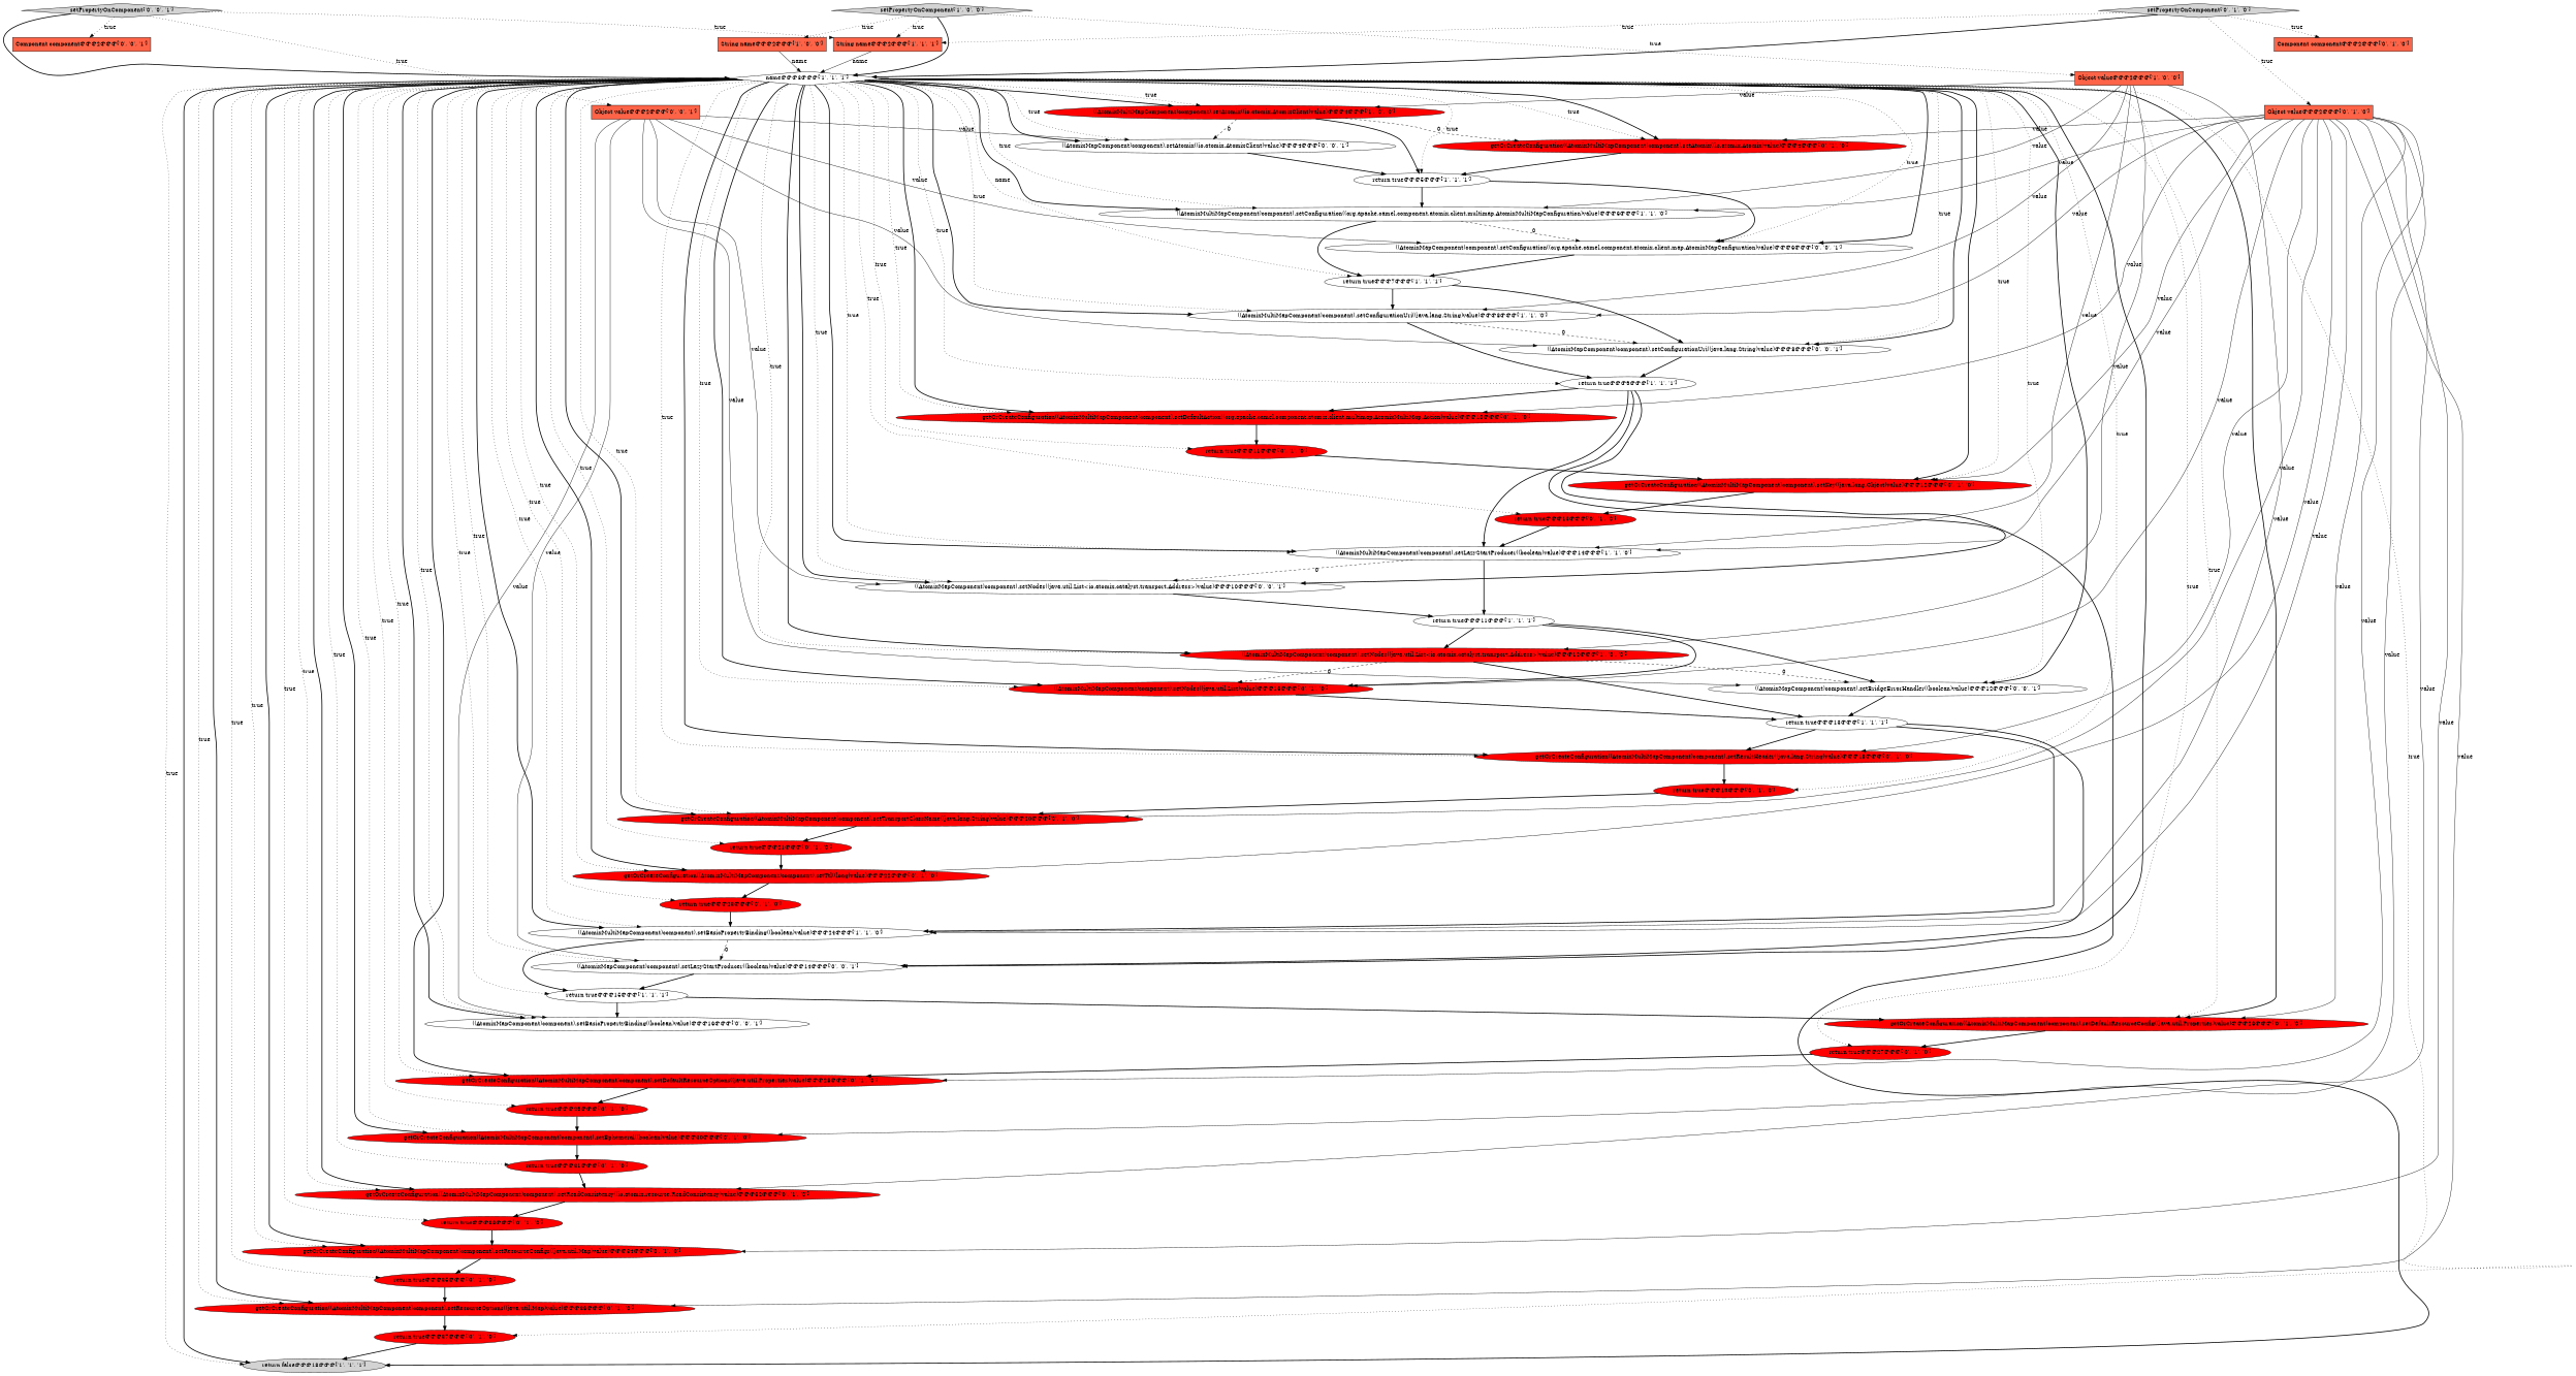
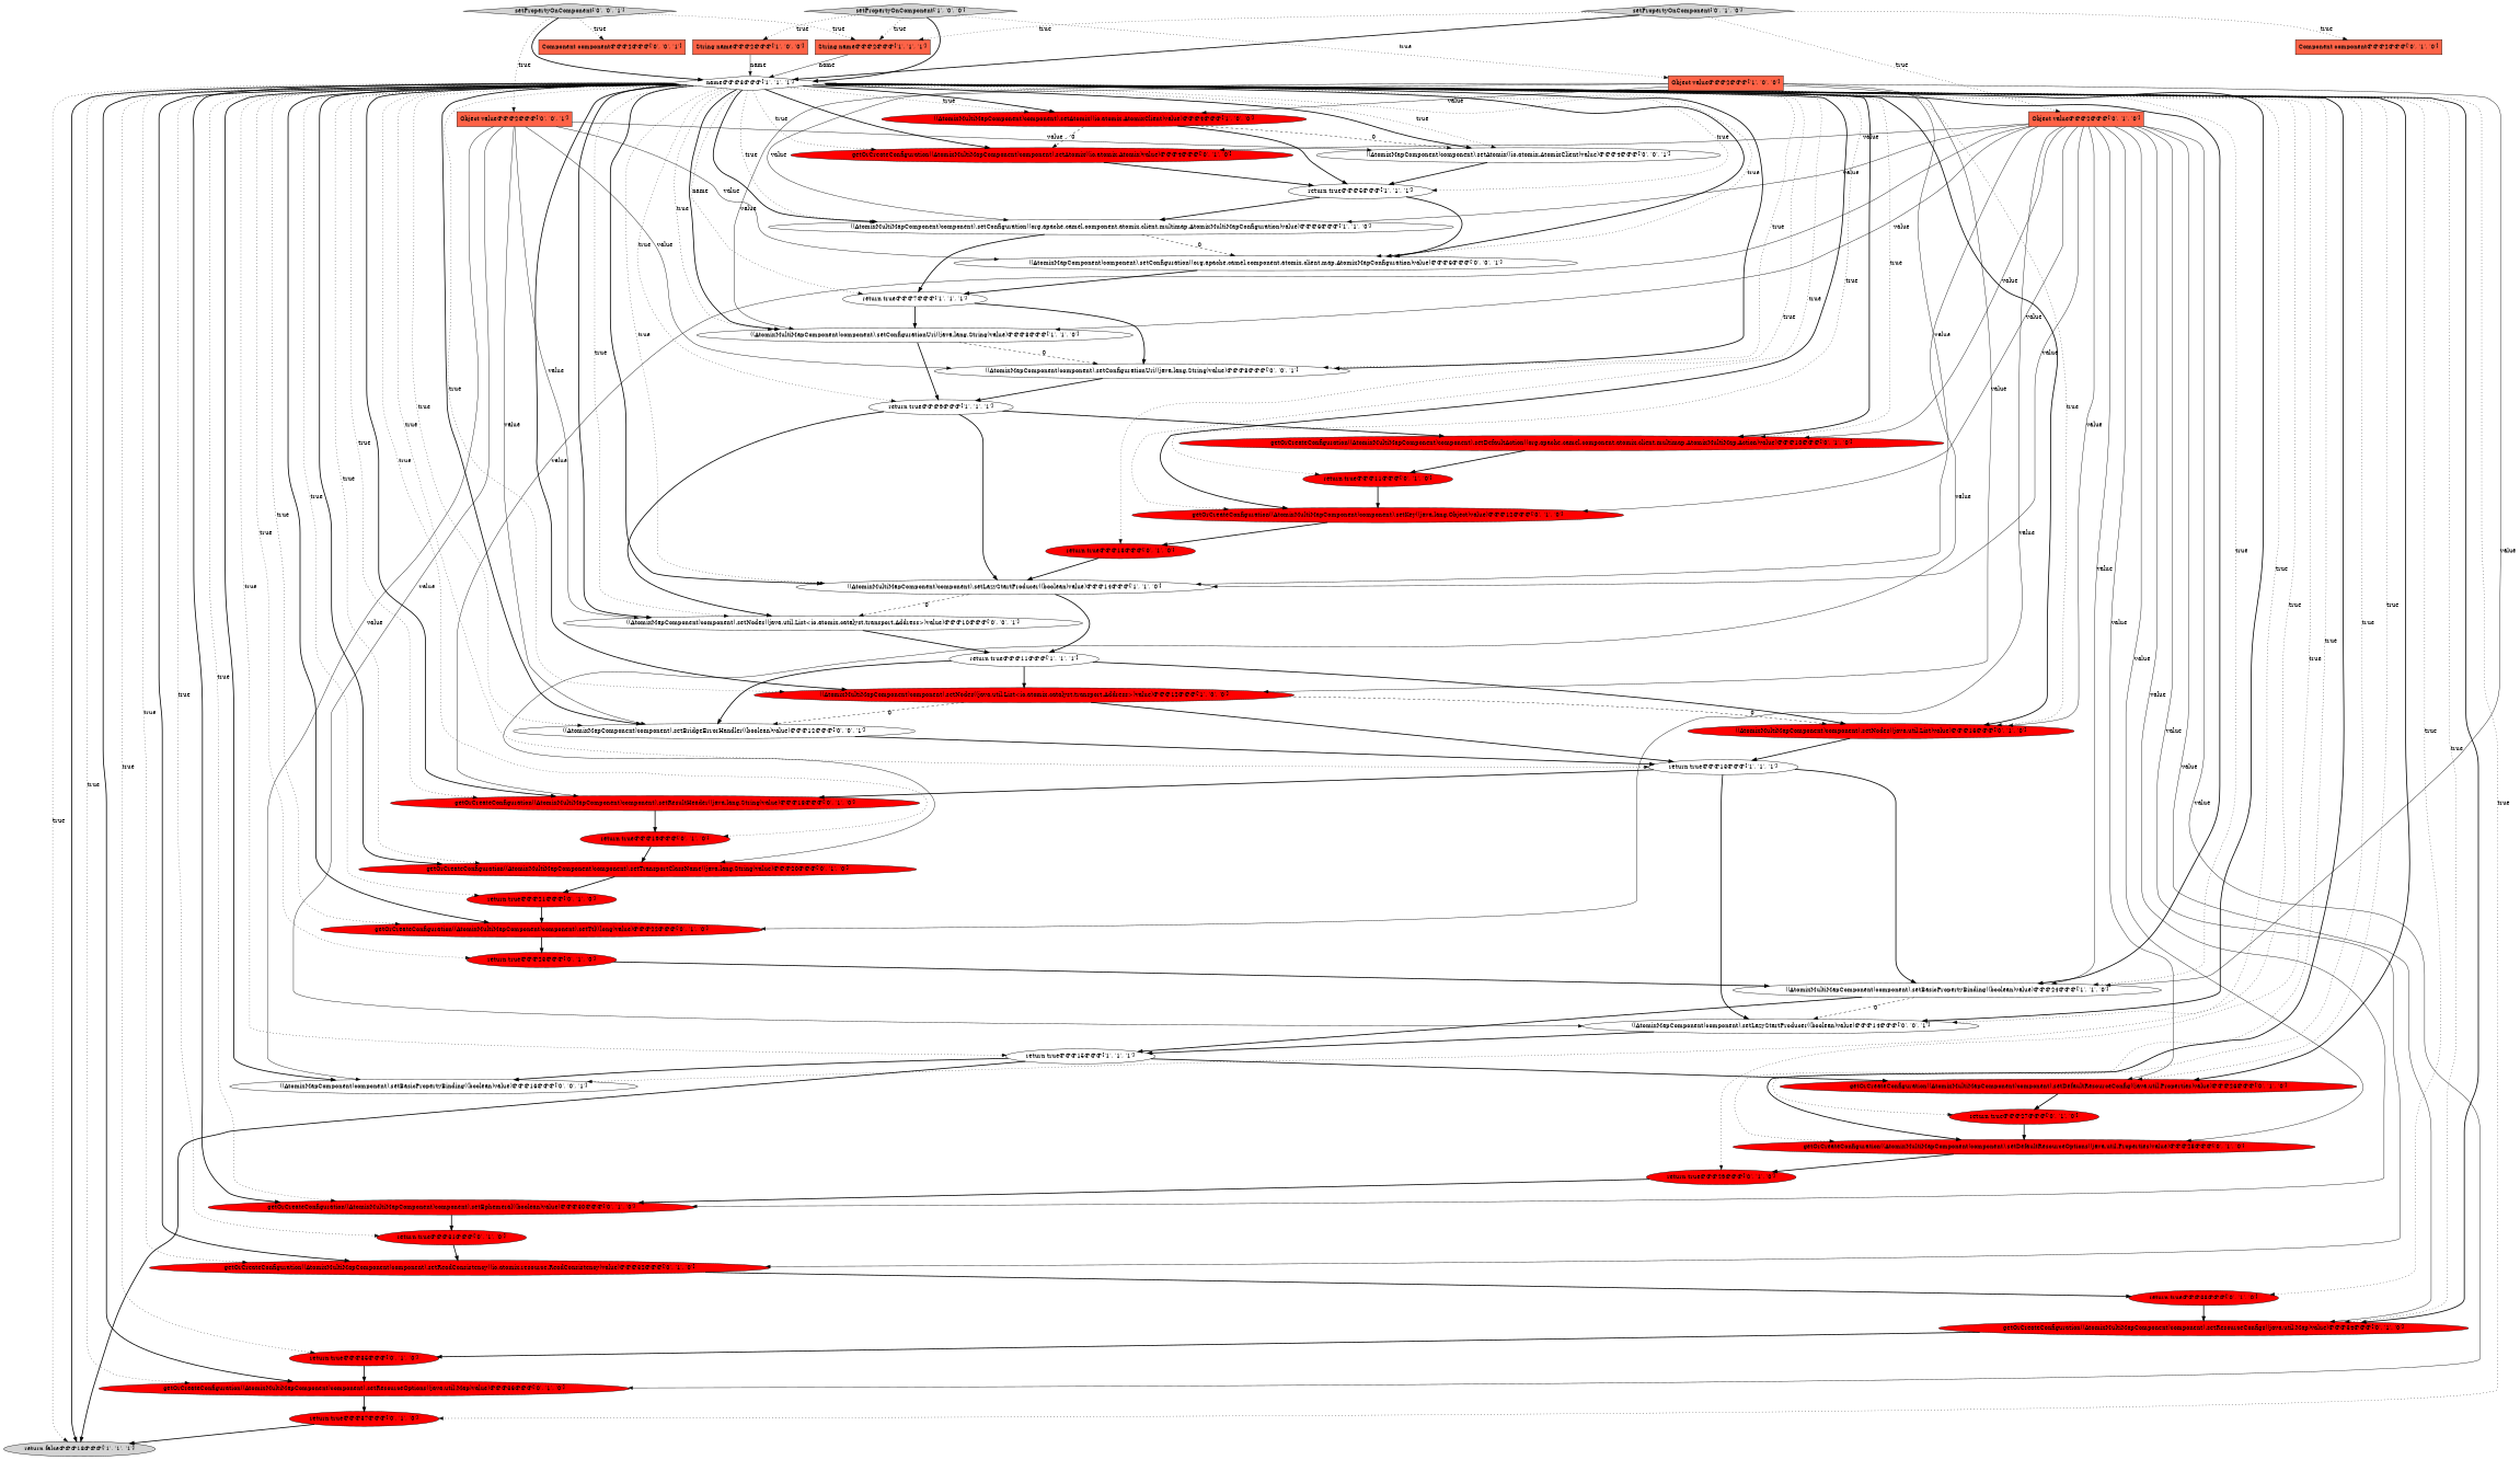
  digraph {
    node [fillcolor=red shape=ellipse style=filled]
    edge [style=bold]
    n1 [label="((AtomixMultiMapComponent)component).setNodes((java.util.List)value)@@@16@@@['0', '1', '0']"]
    n2 [fillcolor=white label="return true@@@13@@@['1', '1', '1']"]
    n3 [label="getOrCreateConfiguration((AtomixMultiMapComponent)component).setResultHeader((java.lang.String)value)@@@18@@@['0', '1', '0']"]
    n4 [fillcolor=white label="((AtomixMultiMapComponent)component).setBasicPropertyBinding((boolean)value)@@@24@@@['1', '1', '0']"]
    n5 [fillcolor=white label="((AtomixMapComponent)component).setLazyStartProducer((boolean)value)@@@14@@@['0', '0', '1']"]
    n6 [label="getOrCreateConfiguration((AtomixMultiMapComponent)component).setDefaultAction((org.apache.camel.component.atomix.client.multimap.AtomixMultiMap.Action)value)@@@10@@@['0', '1', '0']"]
    n7 [label="return true@@@11@@@['0', '1', '0']"]
    n8 [label="getOrCreateConfiguration((AtomixMultiMapComponent)component).setKey((java.lang.Object)value)@@@12@@@['0', '1', '0']"]
    n9 [fillcolor=white label="name@@@3@@@['1', '1', '1']" shape=diamond]
    n10 [fillcolor=white label="((AtomixMultiMapComponent)component).setConfigurationUri((java.lang.String)value)@@@8@@@['1', '1', '0']"]
    n11 [label="getOrCreateConfiguration((AtomixMultiMapComponent)component).setAtomix((io.atomix.Atomix)value)@@@4@@@['0', '1', '0']"]
    n12 [fillcolor=white label="return true@@@9@@@['1', '1', '1']"]
    n13 [label="getOrCreateConfiguration((AtomixMultiMapComponent)component).setDefaultResourceConfig((java.util.Properties)value)@@@26@@@['0', '1', '0']"]
    n14 [label="getOrCreateConfiguration((AtomixMultiMapComponent)component).setTtl((long)value)@@@22@@@['0', '1', '0']"]
    n15 [label="getOrCreateConfiguration((AtomixMultiMapComponent)component).setTransportClassName((java.lang.String)value)@@@20@@@['0', '1', '0']"]
    n16 [fillcolor=white label="((AtomixMapComponent)component).setConfiguration((org.apache.camel.component.atomix.client.map.AtomixMapConfiguration)value)@@@6@@@['0', '0', '1']"]
    n17 [label="return true@@@35@@@['0', '1', '0']"]
    n18 [fillcolor=white label="((AtomixMapComponent)component).setBridgeErrorHandler((boolean)value)@@@12@@@['0', '0', '1']"]
    n19 [fillcolor=white label="((AtomixMultiMapComponent)component).setLazyStartProducer((boolean)value)@@@14@@@['1', '1', '0']"]
    n20 [fillcolor=white label="((AtomixMapComponent)component).setAtomix((io.atomix.AtomixClient)value)@@@4@@@['0', '0', '1']"]
    n21 [label="return true@@@29@@@['0', '1', '0']"]
    n22 [label="((AtomixMultiMapComponent)component).setNodes((java.util.List<io.atomix.catalyst.transport.Address>)value)@@@12@@@['1', '0', '0']"]
    n23 [fillcolor=white label="return true@@@5@@@['1', '1', '1']"]
    n24 [label="return true@@@27@@@['0', '1', '0']"]
    n25 [fillcolor=white label="return true@@@7@@@['1', '1', '1']"]
    n26 [label="getOrCreateConfiguration((AtomixMultiMapComponent)component).setReadConsistency((io.atomix.resource.ReadConsistency)value)@@@32@@@['0', '1', '0']"]
    n27 [label="getOrCreateConfiguration((AtomixMultiMapComponent)component).setEphemeral((boolean)value)@@@30@@@['0', '1', '0']"]
    n28 [label="getOrCreateConfiguration((AtomixMultiMapComponent)component).setResourceOptions((java.util.Map)value)@@@36@@@['0', '1', '0']"]
    n29 [label="return true@@@37@@@['0', '1', '0']"]
    n30 [fillcolor=white label="((AtomixMapComponent)component).setConfigurationUri((java.lang.String)value)@@@8@@@['0', '0', '1']"]
    n31 [fillcolor=white label="((AtomixMultiMapComponent)component).setConfiguration((org.apache.camel.component.atomix.client.multimap.AtomixMultiMapConfiguration)value)@@@6@@@['1', '1', '0']"]
    n32 [fillcolor=white label="((AtomixMapComponent)component).setNodes((java.util.List<io.atomix.catalyst.transport.Address>)value)@@@10@@@['0', '0', '1']"]
    n33 [label="getOrCreateConfiguration((AtomixMultiMapComponent)component).setDefaultResourceOptions((java.util.Properties)value)@@@28@@@['0', '1', '0']"]
    n34 [label="return true@@@33@@@['0', '1', '0']"]
    n35 [label="return true@@@13@@@['0', '1', '0']"]
    n36 [label="getOrCreateConfiguration((AtomixMultiMapComponent)component).setResourceConfigs((java.util.Map)value)@@@34@@@['0', '1', '0']"]
    n37 [fillcolor=white label="((AtomixMapComponent)component).setBasicPropertyBinding((boolean)value)@@@16@@@['0', '0', '1']"]
    n38 [label="return true@@@23@@@['0', '1', '0']"]
    n39 [label="return true@@@31@@@['0', '1', '0']"]
    n40 [fillcolor=white label="return true@@@15@@@['1', '1', '1']"]
    n41 [label="return true@@@21@@@['0', '1', '0']"]
    n42 [label="return true@@@19@@@['0', '1', '0']"]
    n43 [fillcolor=lightgray label="return false@@@18@@@['1', '1', '1']"]
    n44 [label="((AtomixMultiMapComponent)component).setAtomix((io.atomix.AtomixClient)value)@@@4@@@['1', '0', '0']"]
    n45 [fillcolor=white label="return true@@@11@@@['1', '1', '1']"]
    n46 [fillcolor=tomato label="String name@@@2@@@['1', '0', '0']" shape=box]
    n47 [fillcolor=lightgray label="setPropertyOnComponent['0', '0', '1']" shape=diamond]
    n48 [fillcolor=tomato label="Object value@@@2@@@['0', '0', '1']" shape=box]
    n49 [fillcolor=tomato label="String name@@@2@@@['1', '1', '1']" shape=box]
    n50 [fillcolor=tomato label="Component component@@@2@@@['0', '0', '1']" shape=box]
    n51 [fillcolor=lightgray label="setPropertyOnComponent['1', '0', '0']" shape=diamond]
    n52 [fillcolor=tomato label="Object value@@@2@@@['1', '0', '0']" shape=box]
    n53 [fillcolor=lightgray label="setPropertyOnComponent['0', '1', '0']" shape=diamond]
    n54 [fillcolor=tomato label="Object value@@@2@@@['0', '1', '0']" shape=box]
    n55 [fillcolor=tomato label="Component component@@@2@@@['0', '1', '0']" shape=box]
    n1 -> n2
    n2 -> n3
    n2 -> n4
    n2 -> n5
    n3 -> n42
    n4 -> n5 [label=0 style=dashed]
    n4 -> n40
    n5 -> n40
    n6 -> n7
    n7 -> n8
    n8 -> n35
    n9 -> n1 [label=true style=dotted]
    n9 -> n1
+   n9 -> n2 [label=true style=dotted]
    n9 -> n3 [label=true style=dotted]
    n9 -> n3
    n9 -> n4
    n9 -> n4 [label=true style=dotted]
    n9 -> n5
    n9 -> n5 [label=true style=dotted]
    n9 -> n6
    n9 -> n6 [label=true style=dotted]
    n9 -> n7 [label=true style=dotted]
    n9 -> n8 [label=true style=dotted]
    n9 -> n8
    n9 -> n10
    n9 -> n10 [label=true style=dotted]
    n9 -> n11 [label=true style=dotted]
    n9 -> n11
    n9 -> n12 [label=true style=dotted]
    n9 -> n13 [label=true style=dotted]
    n9 -> n13
    n9 -> n14 [label=true style=dotted]
    n9 -> n14
    n9 -> n15
    n9 -> n15 [label=true style=dotted]
    n9 -> n16
    n9 -> n16 [label=true style=dotted]
    n9 -> n17 [label=true style=dotted]
    n9 -> n18 [label=true style=dotted]
    n9 -> n18
    n9 -> n19
    n9 -> n19 [label=true style=dotted]
    n9 -> n20
    n9 -> n20 [label=true style=dotted]
    n9 -> n21 [label=true style=dotted]
    n9 -> n22 [label=true style=dotted]
    n9 -> n22
    n9 -> n23 [label=true style=dotted]
    n9 -> n24 [label=true style=dotted]
    n9 -> n25 [label=name style=dotted]
    n9 -> n26 [label=true style=dotted]
    n9 -> n26
    n9 -> n27
    n9 -> n27 [label=true style=dotted]
    n9 -> n28 [label=true style=dotted]
    n9 -> n28
    n9 -> n29 [label=true style=dotted]
    n9 -> n30 [label=true style=dotted]
    n9 -> n30
    n9 -> n31
    n9 -> n31 [label=true style=dotted]
    n9 -> n32
    n9 -> n32 [label=true style=dotted]
    n9 -> n33 [label=true style=dotted]
    n9 -> n33
    n9 -> n34 [label=true style=dotted]
    n9 -> n35 [label=true style=dotted]
    n9 -> n36 [label=true style=dotted]
    n9 -> n36
    n9 -> n37 [label=true style=dotted]
    n9 -> n37
    n9 -> n38 [label=true style=dotted]
    n9 -> n39 [label=true style=dotted]
    n9 -> n40 [label=true style=dotted]
    n9 -> n41 [label=true style=dotted]
    n9 -> n42 [label=true style=dotted]
    n9 -> n43 [label=true style=dotted]
    n9 -> n43
    n9 -> n44 [label=true style=dotted]
    n9 -> n44
    n10 -> n12
    n10 -> n30 [label=0 style=dashed]
    n11 -> n23
    n12 -> n6
    n12 -> n19
    n12 -> n32
    n13 -> n24
    n14 -> n38
    n15 -> n41
    n16 -> n25
    n17 -> n28
    n18 -> n2
    n19 -> n32 [label=0 style=dashed]
    n19 -> n45
    n20 -> n23
    n21 -> n27
    n22 -> n1 [label=0 style=dashed]
    n22 -> n2
    n22 -> n18 [label=0 style=dashed]
    n23 -> n16
    n23 -> n31
    n24 -> n33
    n25 -> n10
    n25 -> n30
    n26 -> n34
    n27 -> n39
    n28 -> n29
    n29 -> n43
    n30 -> n12
    n31 -> n16 [label=0 style=dashed]
    n31 -> n25
    n32 -> n45
    n33 -> n21
    n34 -> n36
    n35 -> n19
    n36 -> n17
    n38 -> n4
    n39 -> n26
    n40 -> n13
    n40 -> n37
-   n12 -> n43
+   n40 -> n43
    n41 -> n14
    n42 -> n15
    n44 -> n11 [label=0 style=dashed]
    n44 -> n20 [label=0 style=dashed]
    n44 -> n23
    n45 -> n1
    n45 -> n18
    n45 -> n22
    n46 -> n9 [label=name style=solid]
    n47 -> n9
    n47 -> n48 [label=true style=dotted]
    n47 -> n49 [label=true style=dotted]
    n47 -> n50 [label=true style=dotted]
    n48 -> n5 [label=value style=solid]
    n48 -> n16 [label=value style=solid]
    n48 -> n18 [label=value style=solid]
    n48 -> n20 [label=value style=solid]
    n48 -> n30 [label=value style=solid]
    n48 -> n32 [label=value style=solid]
    n48 -> n37 [label=value style=solid]
    n49 -> n9 [label=name style=solid]
    n51 -> n9
    n51 -> n46 [label=true style=dotted]
    n51 -> n49 [label=true style=dotted]
    n51 -> n52 [label=true style=dotted]
    n52 -> n4 [label=value style=solid]
    n52 -> n10 [label=value style=solid]
    n52 -> n19 [label=value style=solid]
    n52 -> n22 [label=value style=solid]
    n52 -> n31 [label=value style=solid]
    n52 -> n44 [label=value style=solid]
    n53 -> n9
    n53 -> n49 [label=true style=dotted]
    n53 -> n54 [label=true style=dotted]
    n53 -> n55 [label=true style=dotted]
    n54 -> n1 [label=value style=solid]
    n54 -> n3 [label=value style=solid]
    n54 -> n4 [label=value style=solid]
    n54 -> n6 [label=value style=solid]
    n54 -> n8 [label=value style=solid]
    n54 -> n10 [label=value style=solid]
    n54 -> n11 [label=value style=solid]
    n54 -> n13 [label=value style=solid]
    n54 -> n14 [label=value style=solid]
    n54 -> n15 [label=value style=solid]
    n54 -> n19 [label=value style=solid]
    n54 -> n26 [label=value style=solid]
    n54 -> n27 [label=value style=solid]
    n54 -> n28 [label=value style=solid]
    n54 -> n31 [label=value style=solid]
    n54 -> n33 [label=value style=solid]
    n54 -> n36 [label=value style=solid]
  }
